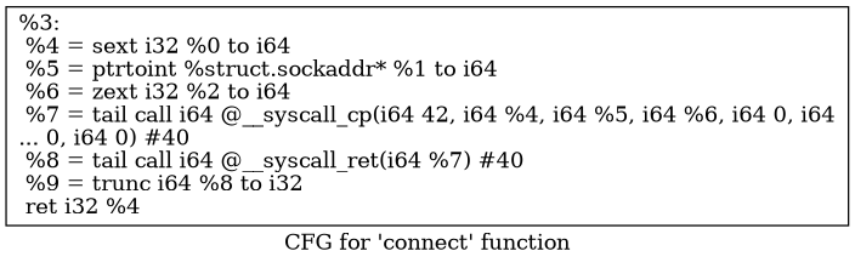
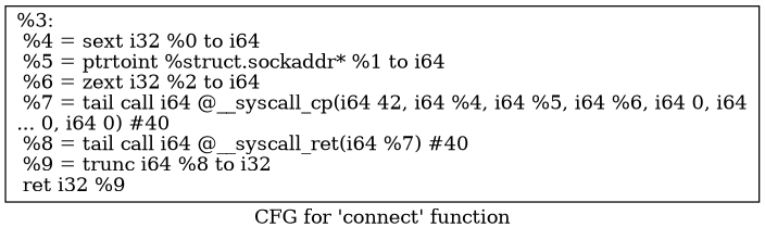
  digraph {
    label="CFG for 'connect' function"
-   n1 [label="{%3:\l  %4 = sext i32 %0 to i64\l  %5 = ptrtoint %struct.sockaddr* %1 to i64\l  %6 = zext i32 %2 to i64\l  %7 = tail call i64 @__syscall_cp(i64 42, i64 %4, i64 %5, i64 %6, i64 0, i64\l... 0, i64 0) #40\l  %8 = tail call i64 @__syscall_ret(i64 %7) #40\l  %9 = trunc i64 %8 to i32\l  ret i32 %4\l}" shape=record]
+   n1 [label="{%3:\l  %4 = sext i32 %0 to i64\l  %5 = ptrtoint %struct.sockaddr* %1 to i64\l  %6 = zext i32 %2 to i64\l  %7 = tail call i64 @__syscall_cp(i64 42, i64 %4, i64 %5, i64 %6, i64 0, i64\l... 0, i64 0) #40\l  %8 = tail call i64 @__syscall_ret(i64 %7) #40\l  %9 = trunc i64 %8 to i32\l  ret i32 %9\l}" shape=record]
  }
